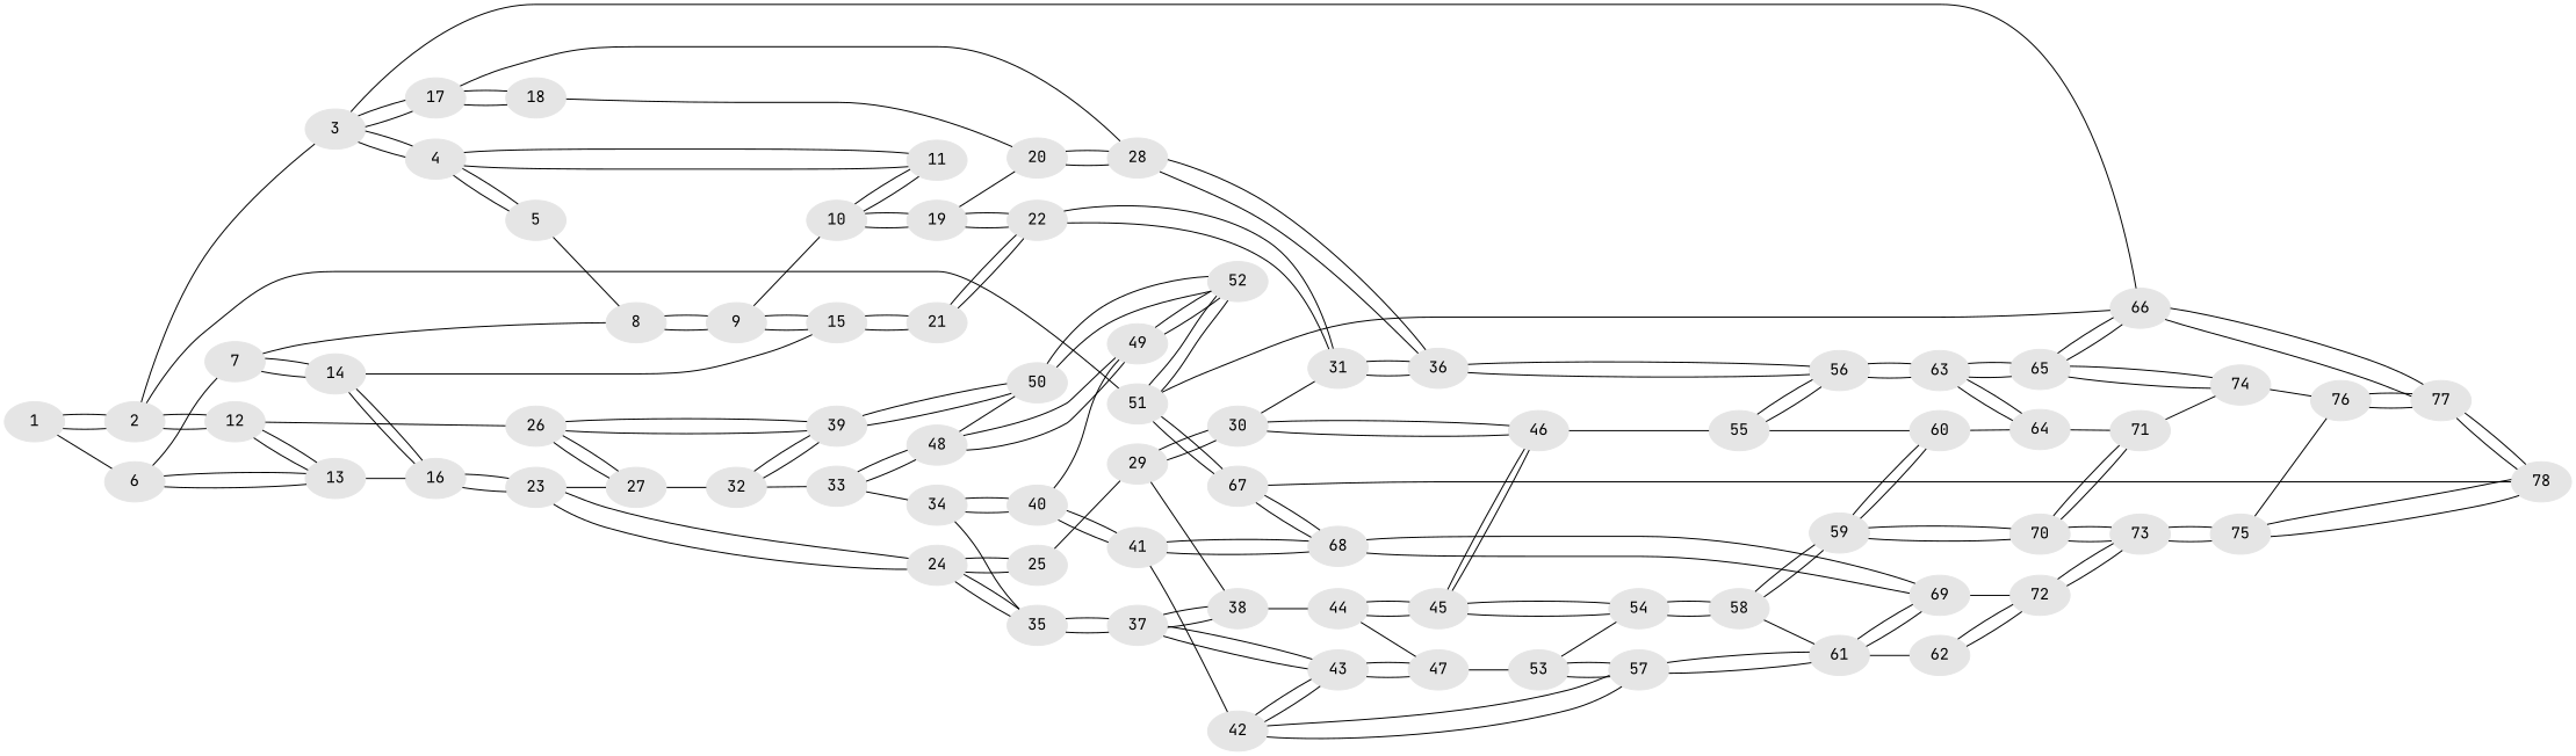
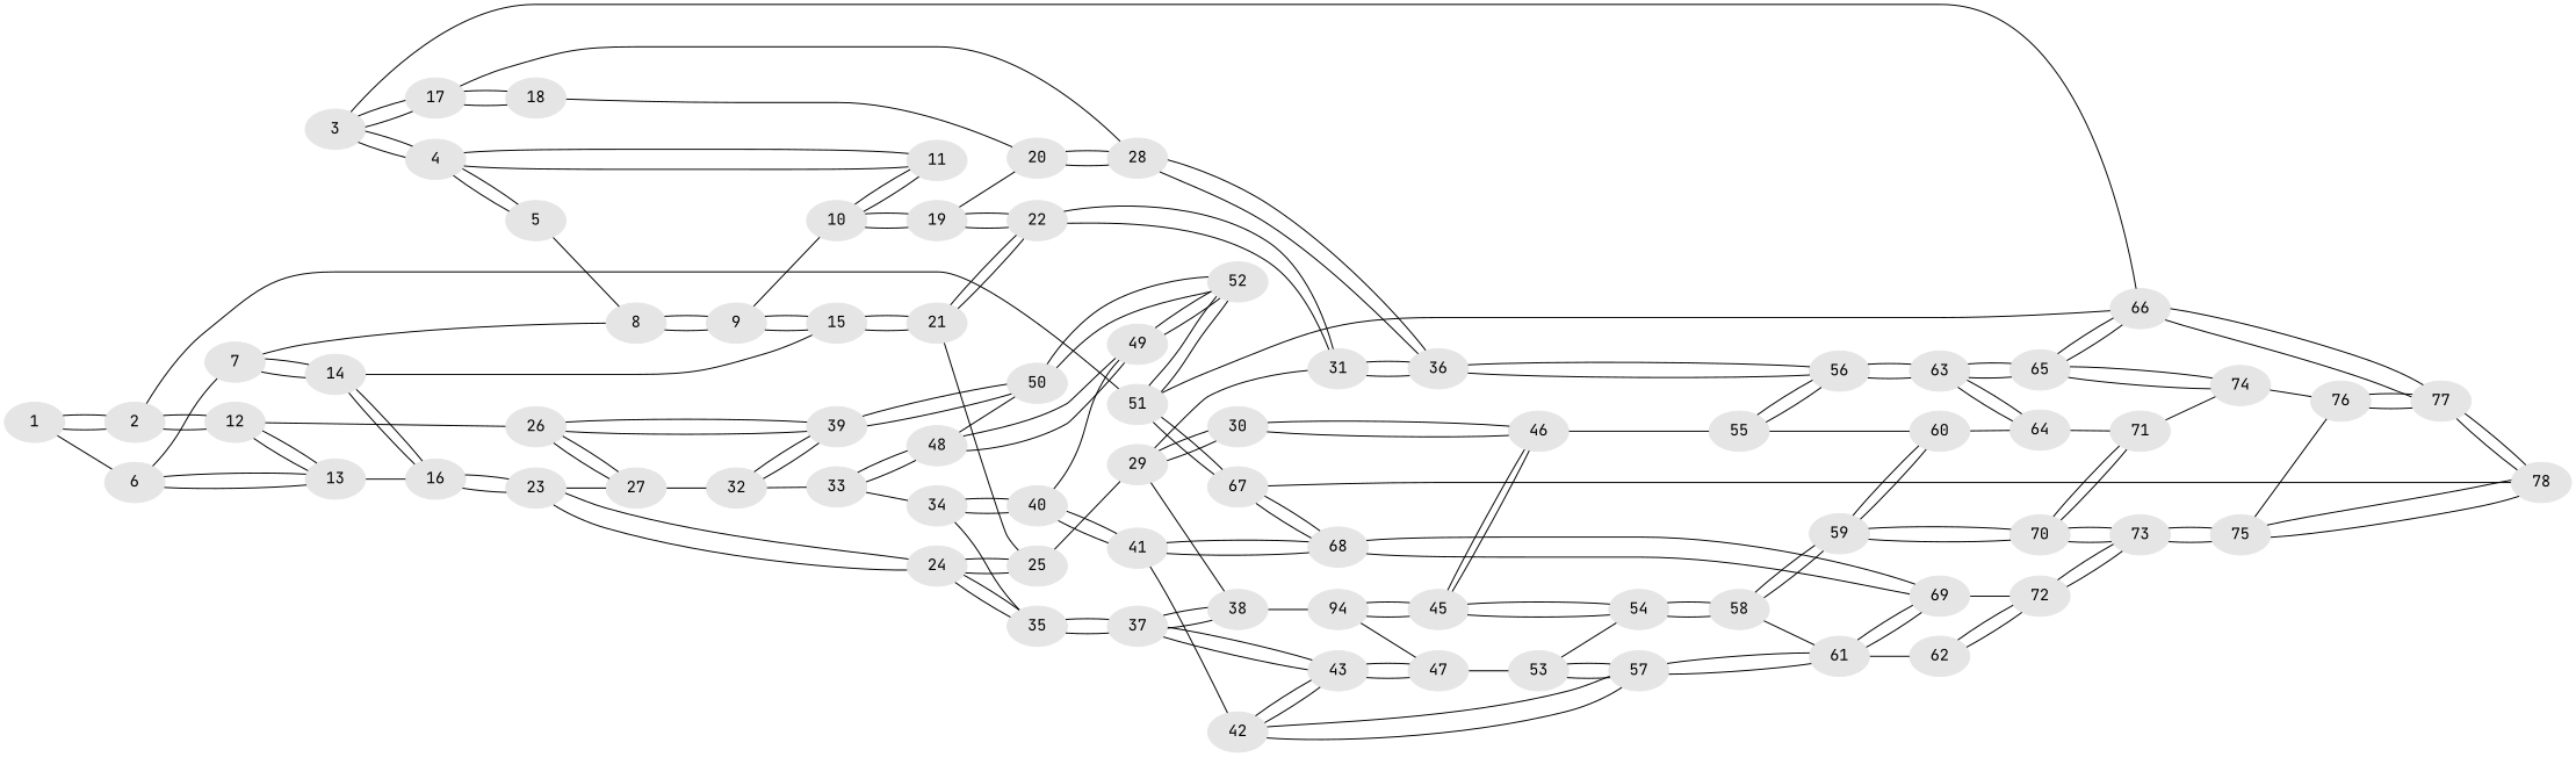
  graph {
    fontname="JetBrains Mono"
    rankdir=LR
    node [color=gray90 fontname="JetBrains Mono" style=filled]
    edge [fontname="JetBrains Mono"]
    1
    2
    6
    3
    12
    51
    7
    13
    4
    17
    66
    26
    52
    67
    5
    11
    18
    28
    77
    8
    9
    14
    16
    15
    10
    19
    21
    20
    22
    27
    39
    23
    25
    24
    36
    31
    29
    35
    32
    37
    30
    38
    50
    33
    56
    46
-   44
+   44 [label=94]
    55
    34
    48
    40
    49
    41
    43
    63
    47
    45
    42
    68
    57
    69
    61
    53
    54
    58
    60
    78
    59
    64
    65
    62
    70
    72
    71
    73
    74
    76
    75
    1 -- 2
    1 -- 2
    1 -- 6
-   2 -- 3
    2 -- 12
    2 -- 12
    2 -- 51
    6 -- 7
    6 -- 13
    6 -- 13
    3 -- 4
    3 -- 4
    3 -- 17
    3 -- 17
    3 -- 66
    12 -- 13
    12 -- 13
    12 -- 26
    51 -- 66
    51 -- 52
    51 -- 52
    51 -- 67
    51 -- 67
    7 -- 8
    7 -- 14
    7 -- 14
    13 -- 16
    4 -- 5
    4 -- 5
    4 -- 11
    4 -- 11
    17 -- 18
    17 -- 18
    17 -- 28
    66 -- 77
    66 -- 77
    26 -- 27
    26 -- 27
    26 -- 39
    26 -- 39
    67 -- 68
    67 -- 68
    67 -- 78
    5 -- 8
    18 -- 20
    28 -- 36
    28 -- 36
    77 -- 78
    77 -- 78
    8 -- 9
    8 -- 9
    9 -- 15
    9 -- 15
    9 -- 10
    14 -- 16
    14 -- 16
    14 -- 15
    16 -- 23
    16 -- 23
    15 -- 21
    15 -- 21
    10 -- 11
    10 -- 11
    10 -- 19
    10 -- 19
    19 -- 20
    19 -- 22
    19 -- 22
    21 -- 22
    21 -- 22
+   21 -- 25
    20 -- 28
    20 -- 28
    22 -- 31
    22 -- 31
    27 -- 32
    39 -- 50
    39 -- 50
    23 -- 27
    23 -- 24
    23 -- 24
    25 -- 29
    24 -- 25
    24 -- 25
    24 -- 35
    24 -- 35
    36 -- 56
    36 -- 56
    31 -- 36
    31 -- 36
    29 -- 30
    29 -- 30
    29 -- 38
    35 -- 37
    35 -- 37
    32 -- 39
    32 -- 39
    32 -- 33
    37 -- 38
    37 -- 38
    37 -- 43
    37 -- 43
-   30 -- 31
+   29 -- 31
    30 -- 46
    30 -- 46
    38 -- 44
    50 -- 52
    50 -- 52
    33 -- 34
    33 -- 48
    33 -- 48
    56 -- 63
    56 -- 63
    46 -- 55
    44 -- 47
    44 -- 45
    44 -- 45
    55 -- 56
    55 -- 56
    55 -- 60
    34 -- 35
    34 -- 40
    34 -- 40
    48 -- 50
    48 -- 49
    48 -- 49
    40 -- 49
    40 -- 41
    40 -- 41
    49 -- 52
    49 -- 52
    41 -- 42
    41 -- 68
    41 -- 68
    43 -- 47
    43 -- 47
    63 -- 64
    63 -- 64
    63 -- 65
    63 -- 65
    47 -- 53
    45 -- 46
    45 -- 46
    45 -- 54
    45 -- 54
    42 -- 43
    42 -- 43
    42 -- 57
    42 -- 57
    68 -- 69
    68 -- 69
    57 -- 61
    57 -- 61
    69 -- 72
    61 -- 69
    61 -- 69
    61 -- 62
    53 -- 57
    53 -- 57
    53 -- 54
    54 -- 58
    54 -- 58
    58 -- 61
    58 -- 59
    58 -- 59
    60 -- 64
    59 -- 60
    59 -- 60
    59 -- 70
    59 -- 70
    64 -- 71
    65 -- 66
    65 -- 66
    65 -- 74
    65 -- 74
    62 -- 72
    62 -- 72
    70 -- 71
    70 -- 71
    70 -- 73
    70 -- 73
    72 -- 73
    72 -- 73
    71 -- 74
    73 -- 75
    73 -- 75
    74 -- 76
    76 -- 77
    76 -- 77
    75 -- 78
    75 -- 78
    75 -- 76
  }
